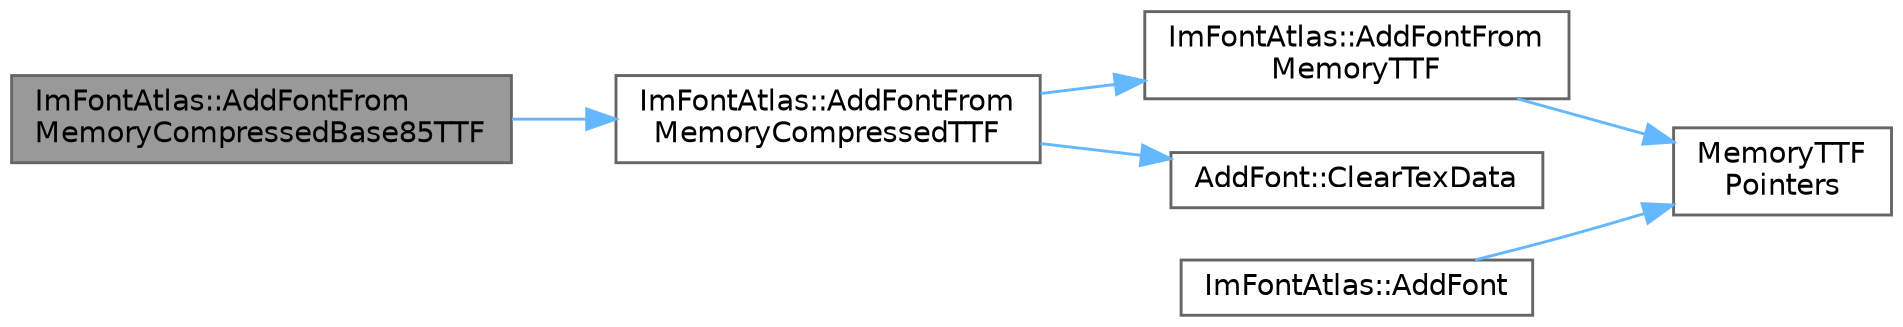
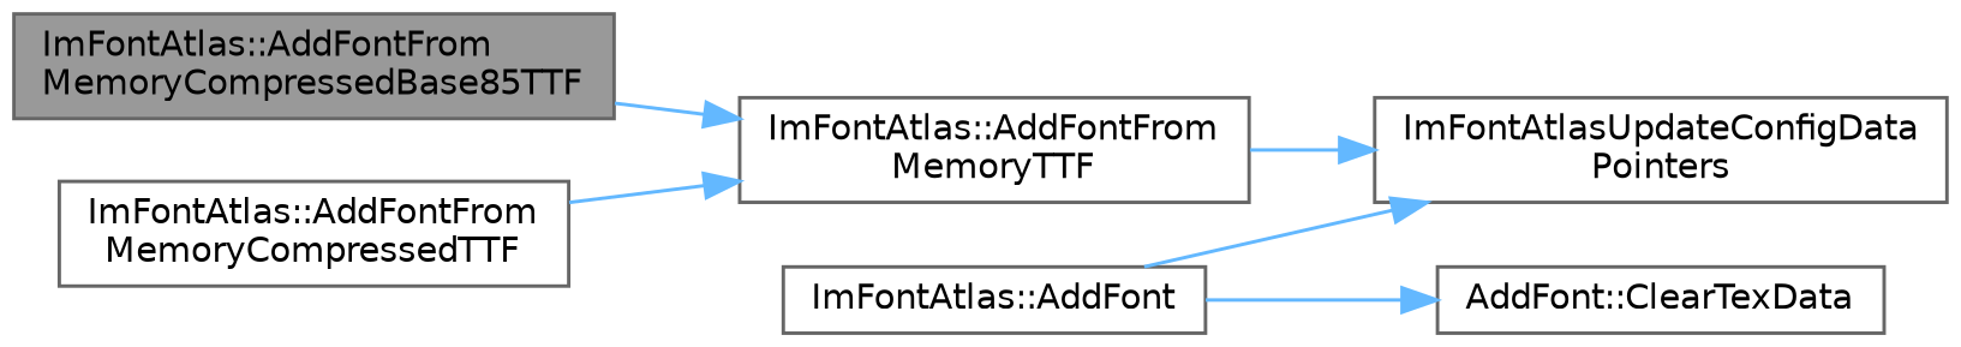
  digraph {
    rankdir=LR
    node [color=grey40 fillcolor=white fontname=Helvetica fontsize=10 shape=box style=filled]
    edge [color=steelblue1 fontname=Helvetica fontsize=10 labelfontname=Helvetica labelfontsize=10 style=solid]
    n1 [color=gray40 fillcolor=grey60 fontcolor=black height=0.2 label="ImFontAtlas::AddFontFrom\lMemoryCompressedBase85TTF" width=0.4]
    n2 [height=0.2 label="ImFontAtlas::AddFontFrom\lMemoryCompressedTTF" width=0.4]
    n3 [height=0.2 label="ImFontAtlas::AddFontFrom\lMemoryTTF" width=0.4]
-   n4 [height=0.2 label="MemoryTTF\lPointers" width=0.4]
+   n4 [height=0.2 label="ImFontAtlasUpdateConfigData\lPointers" width=0.4]
    n5 [height=0.2 label="ImFontAtlas::AddFont" width=0.4]
    n6 [height=0.2 label="AddFont::ClearTexData" width=0.4]
-   n1 -> n2
+   n1 -> n3
    n2 -> n3
    n3 -> n4
    n5 -> n4
-   n2 -> n6
+   n5 -> n6
  }
